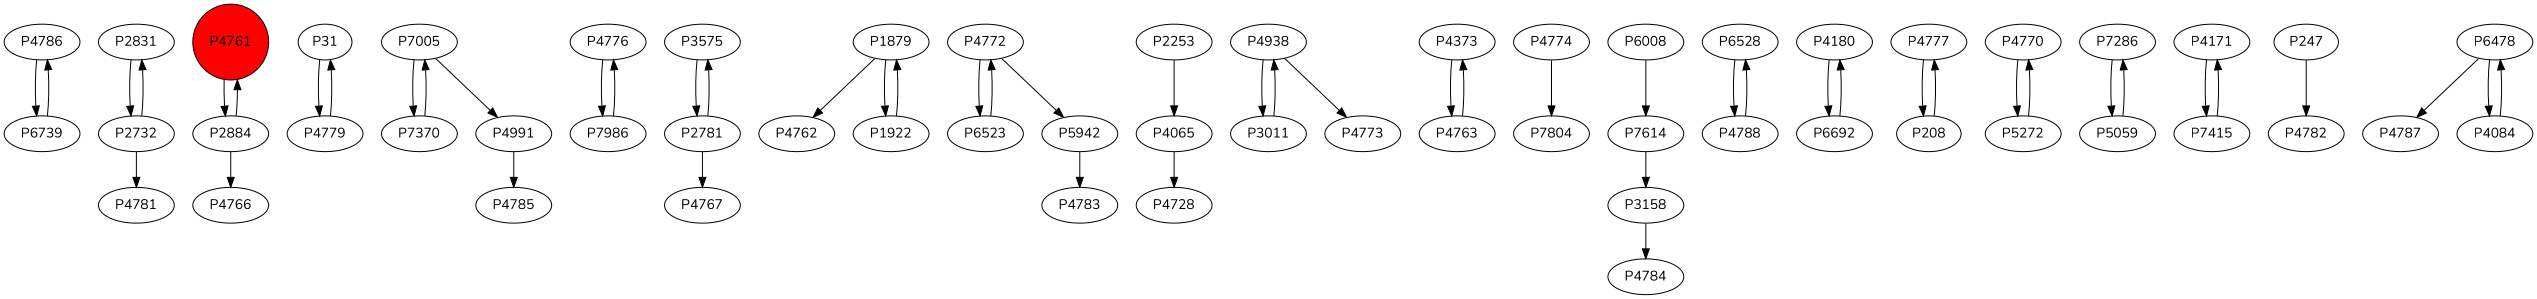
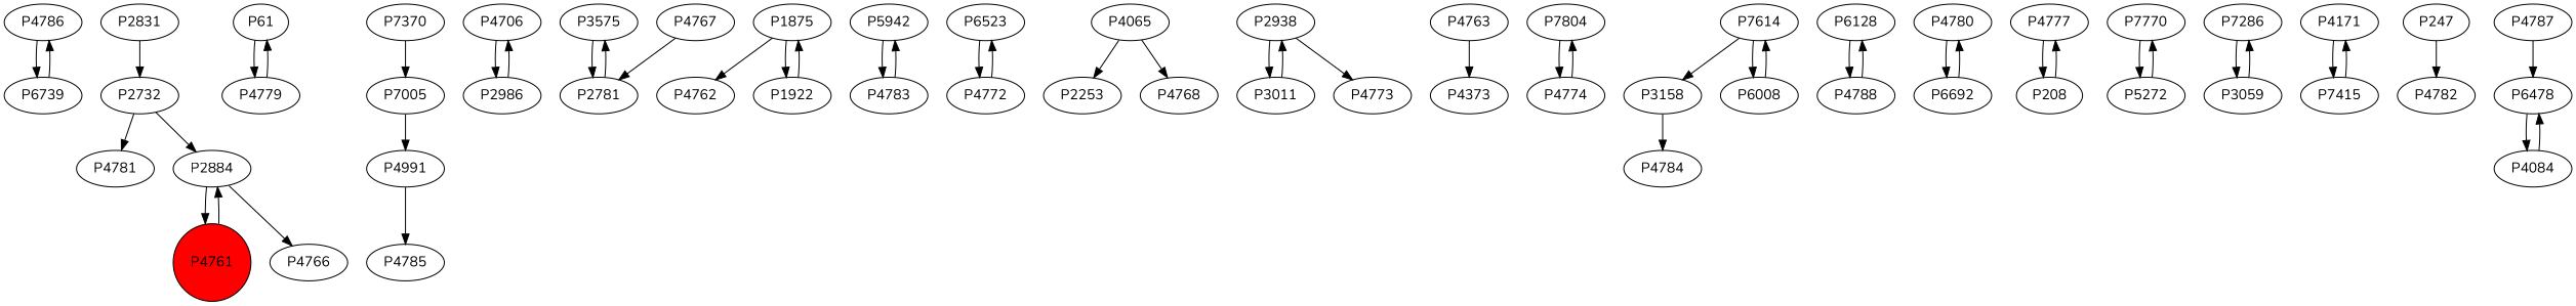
  digraph {
    fontname=Nunito
    node [fontname=Nunito]
    edge [fontname=Nunito]
    P4786
    P6739
    P2831
    P2732
    P4781
    P4761 [fillcolor=red shape=circle style=filled]
    P2884
    P4766
-   P61 [label=P31]
+   P61
    P4779
    P7005
    P7370
    P4991
    P4785
-   P4776
-   P7986
+   P4776 [label=P4706]
+   P7986 [label=P2986]
    P3575
    P2781
    P4767
-   P1879
+   P1879 [label=P1875]
    P4762
    P1922
    P5942
    P4783
    P6523
    P4772
    P2253
    P4065
-   P4768 [label=P4728]
-   P4938
+   P4768
+   P4938 [label=P2938]
    P3011
    P4773
    P4373
    P4763
    P7804
    P4774
    P3158
    P4784
-   P6128 [label=P6528]
+   P6128
    P4788
-   P4780 [label=P4180]
+   P4780
    P6692
    P4777
    P208
-   P4770
+   P4770 [label=P7770]
    P5272
    P7286
-   P3059 [label=P5059]
+   P3059
    P7614
    P6008
    n51 [label=P4171]
    P7415
    P247
    P4782
    P6478
    P4787
    P4084
    P4786 -> P6739
    P6739 -> P4786
    P2831 -> P2732
-   P2732 -> P2831
+   P2732 -> P2884
    P2732 -> P4781
    P4761 -> P2884
    P2884 -> P4761
    P2884 -> P4766
    P61 -> P4779
    P4779 -> P61
-   P7005 -> P7370
    P7005 -> P4991
    P7370 -> P7005
    P4991 -> P4785
    P4776 -> P7986
    P7986 -> P4776
    P3575 -> P2781
    P2781 -> P3575
-   P2781 -> P4767
+   P4767 -> P2781
    P1879 -> P4762
    P1879 -> P1922
    P1922 -> P1879
    P5942 -> P4783
-   P4772 -> P5942
+   P4783 -> P5942
    P6523 -> P4772
    P4772 -> P6523
-   P2253 -> P4065
+   P4065 -> P2253
    P4065 -> P4768
    P4938 -> P3011
    P4938 -> P4773
    P3011 -> P4938
-   P4373 -> P4763
    P4763 -> P4373
+   P7804 -> P4774
    P4774 -> P7804
    P3158 -> P4784
    P6128 -> P4788
    P4788 -> P6128
    P4780 -> P6692
    P6692 -> P4780
    P4777 -> P208
    P208 -> P4777
    P4770 -> P5272
    P5272 -> P4770
    P7286 -> P3059
    P3059 -> P7286
    P7614 -> P3158
+   P7614 -> P6008
    P6008 -> P7614
    n51 -> P7415
    P7415 -> n51
    P247 -> P4782
-   P6478 -> P4787
+   P4787 -> P6478
    P6478 -> P4084
    P4084 -> P6478
  }
